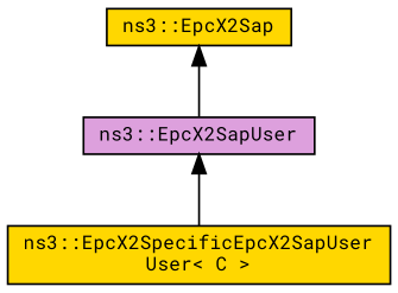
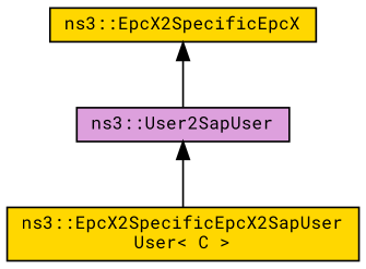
  digraph {
    fontname="Roboto Mono"
    node [color=black fillcolor=gold fontname="Roboto Mono" fontsize=10 shape=record style=filled]
    edge [color=black dir=back fontname="Roboto Mono" fontsize=10 labelfontname=Helvetica labelfontsize=10 style=solid]
    n1 [fontcolor=black height=0.2 label="ns3::EpcX2SpecificEpcX2SapUser\lUser\< C \>" width=0.4]
-   n2 [fillcolor=plum height=0.2 label="ns3::EpcX2SapUser" width=0.4]
-   n3 [height=0.2 label="ns3::EpcX2Sap" width=0.4]
+   n2 [fillcolor=plum height=0.2 label="ns3::User2SapUser" width=0.4]
+   n3 [height=0.2 label="ns3::EpcX2SpecificEpcX" width=0.4]
    n2 -> n1
    n3 -> n2
  }
